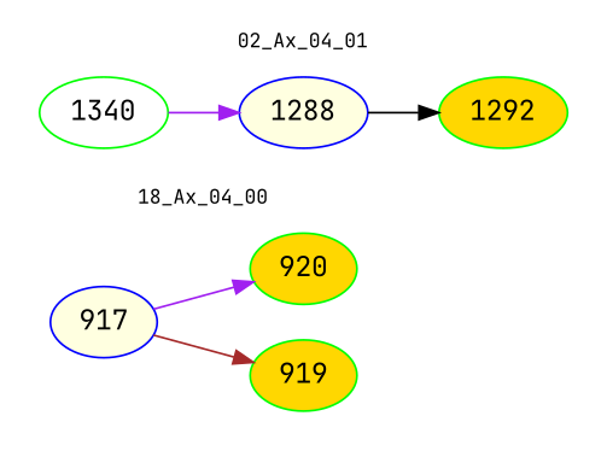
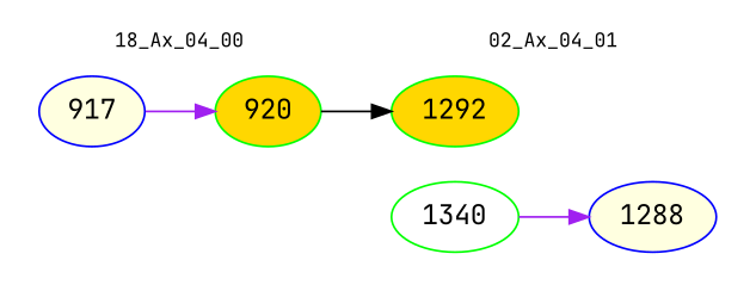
  digraph {
    fontname="JetBrains Mono"
    rankdir=LR
    node [color=green fillcolor=gold fontname="JetBrains Mono" style=filled]
    edge [color=purple fontname="JetBrains Mono"]
    n1 [color=blue fillcolor=lightyellow label=917]
-   n2 [label=919]
    n3 [label=920]
    n4 [color=blue fillcolor=lightyellow label=1288]
    n5 [label=1292]
    n6 [fillcolor=white label=1340]
    subgraph cluster_1 {
      color=white
      fontsize=10
      label="18_Ax_04_00"
      n1
-     n2
      n3
    }
    subgraph cluster_2 {
      color=white
      fontsize=10
      label="02_Ax_04_01"
      n4
      n5
      n6
    }
-   n1 -> n2 [color=brown]
    n1 -> n3
-   n4 -> n5 [color=black]
+   n3 -> n5 [color=black]
    n6 -> n4
  }
